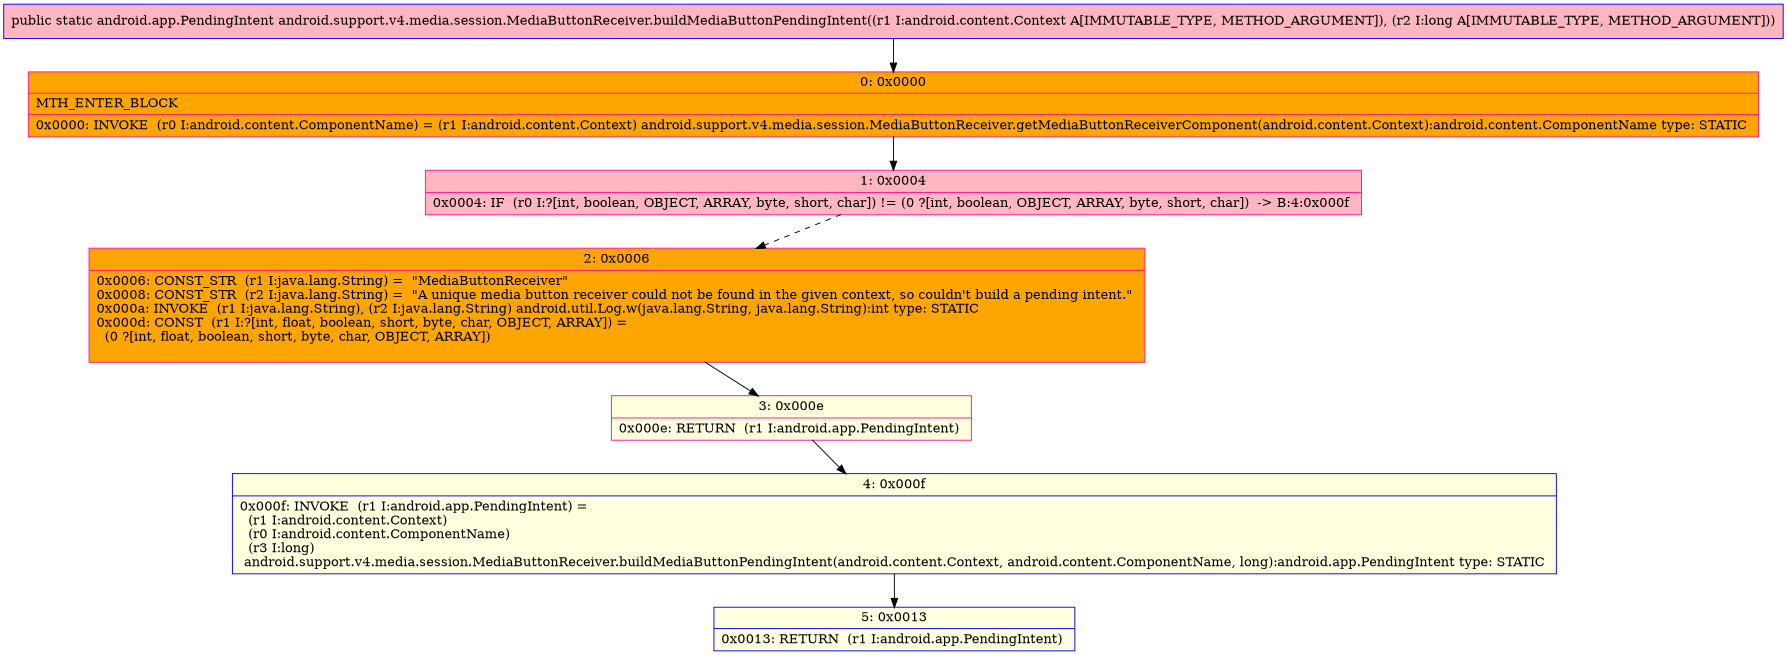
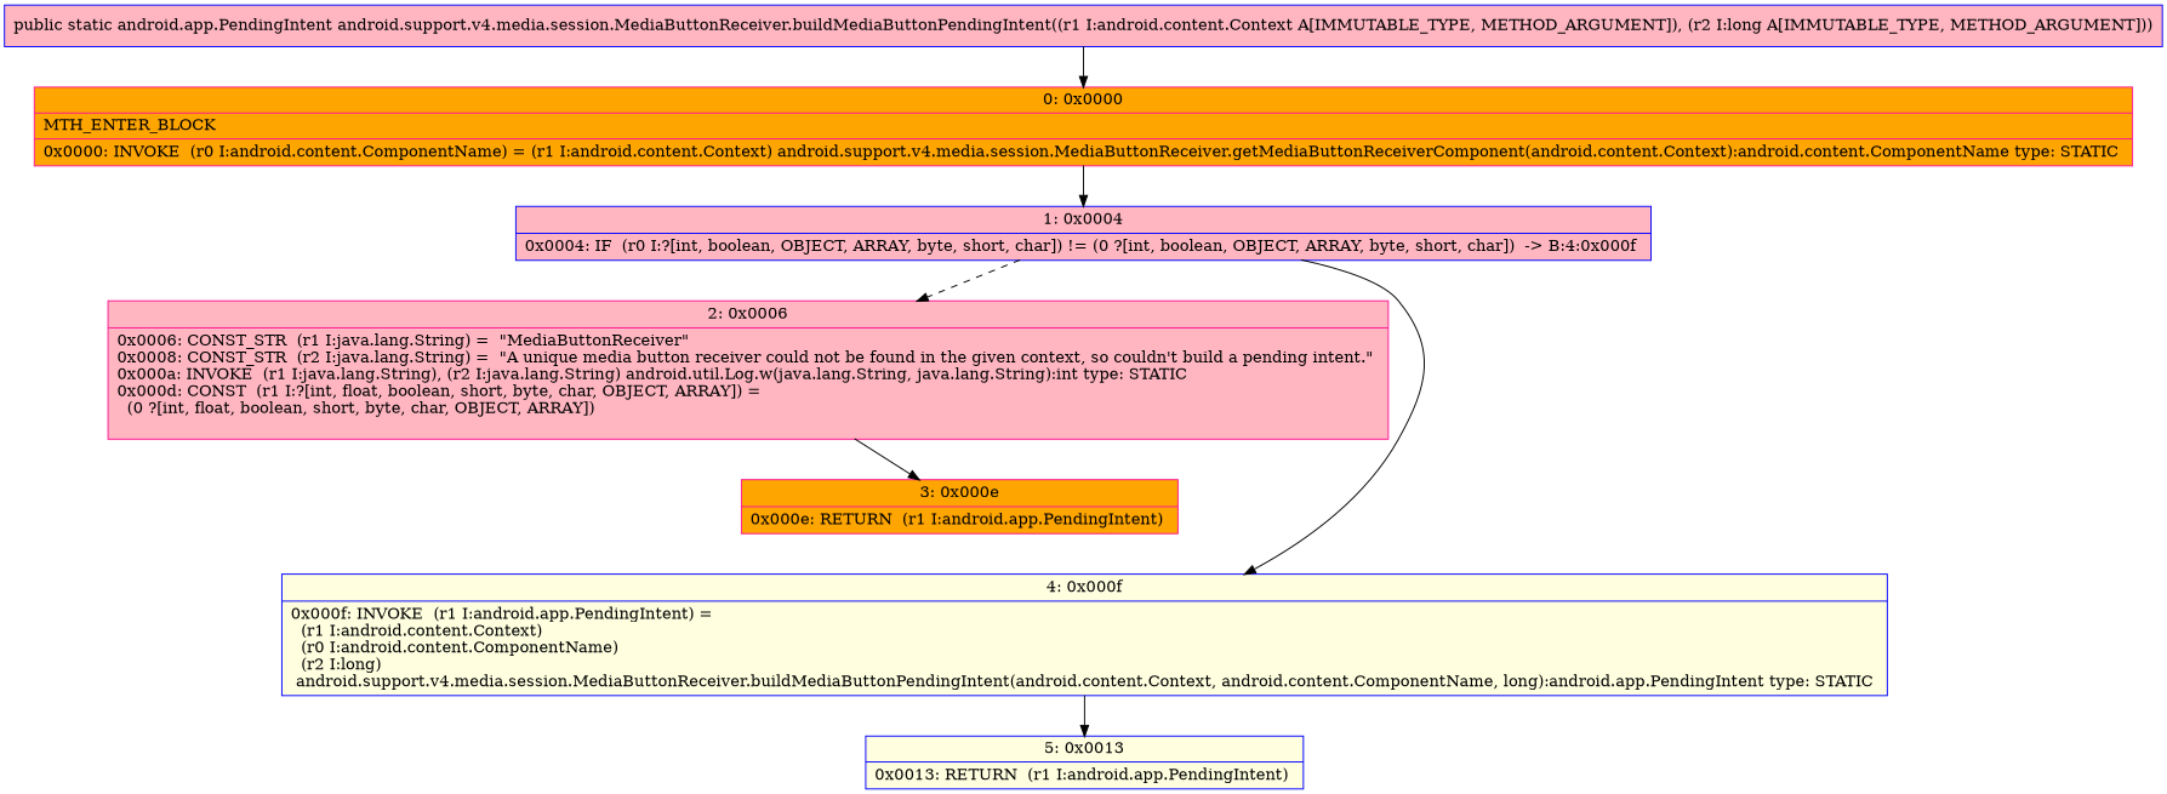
  digraph {
    node [color=blue fillcolor=orange shape=record style=filled]
    n1 [color=deeppink label="{0\:\ 0x0000|MTH_ENTER_BLOCK\l|0x0000: INVOKE  (r0 I:android.content.ComponentName) = (r1 I:android.content.Context) android.support.v4.media.session.MediaButtonReceiver.getMediaButtonReceiverComponent(android.content.Context):android.content.ComponentName type: STATIC \l}"]
-   n2 [color=deeppink fillcolor=lightpink label="{1\:\ 0x0004|0x0004: IF  (r0 I:?[int, boolean, OBJECT, ARRAY, byte, short, char]) != (0 ?[int, boolean, OBJECT, ARRAY, byte, short, char])  \-\> B:4:0x000f \l}"]
-   n3 [color=deeppink label="{2\:\ 0x0006|0x0006: CONST_STR  (r1 I:java.lang.String) =  \"MediaButtonReceiver\" \l0x0008: CONST_STR  (r2 I:java.lang.String) =  \"A unique media button receiver could not be found in the given context, so couldn't build a pending intent.\" \l0x000a: INVOKE  (r1 I:java.lang.String), (r2 I:java.lang.String) android.util.Log.w(java.lang.String, java.lang.String):int type: STATIC \l0x000d: CONST  (r1 I:?[int, float, boolean, short, byte, char, OBJECT, ARRAY]) = \l  (0 ?[int, float, boolean, short, byte, char, OBJECT, ARRAY])\l \l}"]
-   n4 [fillcolor=lightyellow label="{4\:\ 0x000f|0x000f: INVOKE  (r1 I:android.app.PendingIntent) = \l  (r1 I:android.content.Context)\l  (r0 I:android.content.ComponentName)\l  (r3 I:long)\l android.support.v4.media.session.MediaButtonReceiver.buildMediaButtonPendingIntent(android.content.Context, android.content.ComponentName, long):android.app.PendingIntent type: STATIC \l}"]
-   n5 [color=deeppink fillcolor=lightyellow label="{3\:\ 0x000e|0x000e: RETURN  (r1 I:android.app.PendingIntent) \l}"]
+   n2 [fillcolor=lightpink label="{1\:\ 0x0004|0x0004: IF  (r0 I:?[int, boolean, OBJECT, ARRAY, byte, short, char]) != (0 ?[int, boolean, OBJECT, ARRAY, byte, short, char])  \-\> B:4:0x000f \l}"]
+   n3 [color=deeppink fillcolor=lightpink label="{2\:\ 0x0006|0x0006: CONST_STR  (r1 I:java.lang.String) =  \"MediaButtonReceiver\" \l0x0008: CONST_STR  (r2 I:java.lang.String) =  \"A unique media button receiver could not be found in the given context, so couldn't build a pending intent.\" \l0x000a: INVOKE  (r1 I:java.lang.String), (r2 I:java.lang.String) android.util.Log.w(java.lang.String, java.lang.String):int type: STATIC \l0x000d: CONST  (r1 I:?[int, float, boolean, short, byte, char, OBJECT, ARRAY]) = \l  (0 ?[int, float, boolean, short, byte, char, OBJECT, ARRAY])\l \l}"]
+   n4 [fillcolor=lightyellow label="{4\:\ 0x000f|0x000f: INVOKE  (r1 I:android.app.PendingIntent) = \l  (r1 I:android.content.Context)\l  (r0 I:android.content.ComponentName)\l  (r2 I:long)\l android.support.v4.media.session.MediaButtonReceiver.buildMediaButtonPendingIntent(android.content.Context, android.content.ComponentName, long):android.app.PendingIntent type: STATIC \l}"]
+   n5 [color=deeppink label="{3\:\ 0x000e|0x000e: RETURN  (r1 I:android.app.PendingIntent) \l}"]
    n6 [fillcolor=lightyellow label="{5\:\ 0x0013|0x0013: RETURN  (r1 I:android.app.PendingIntent) \l}"]
    n7 [fillcolor=lightpink label="{public static android.app.PendingIntent android.support.v4.media.session.MediaButtonReceiver.buildMediaButtonPendingIntent((r1 I:android.content.Context A[IMMUTABLE_TYPE, METHOD_ARGUMENT]), (r2 I:long A[IMMUTABLE_TYPE, METHOD_ARGUMENT])) }"]
    n1 -> n2
    n2 -> n3 [style=dashed]
-   n5 -> n4
+   n2 -> n4
    n3 -> n5
    n4 -> n6
    n7 -> n1
  }
